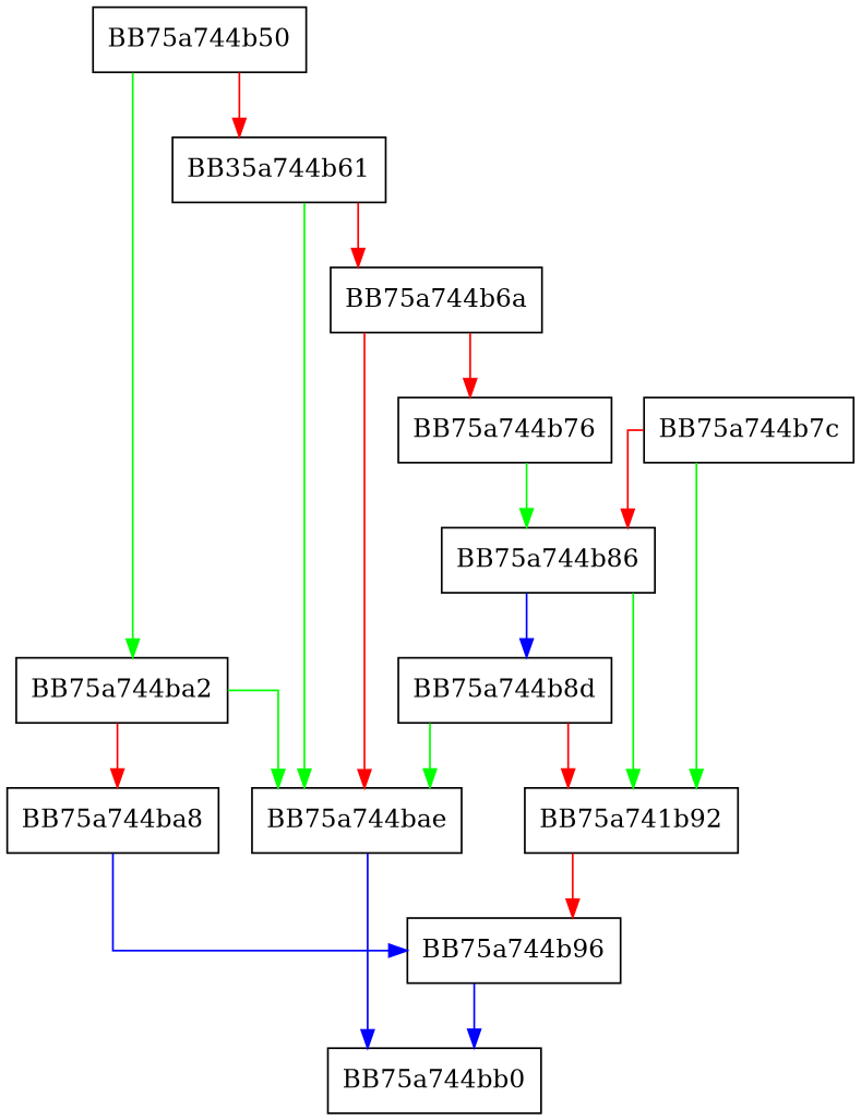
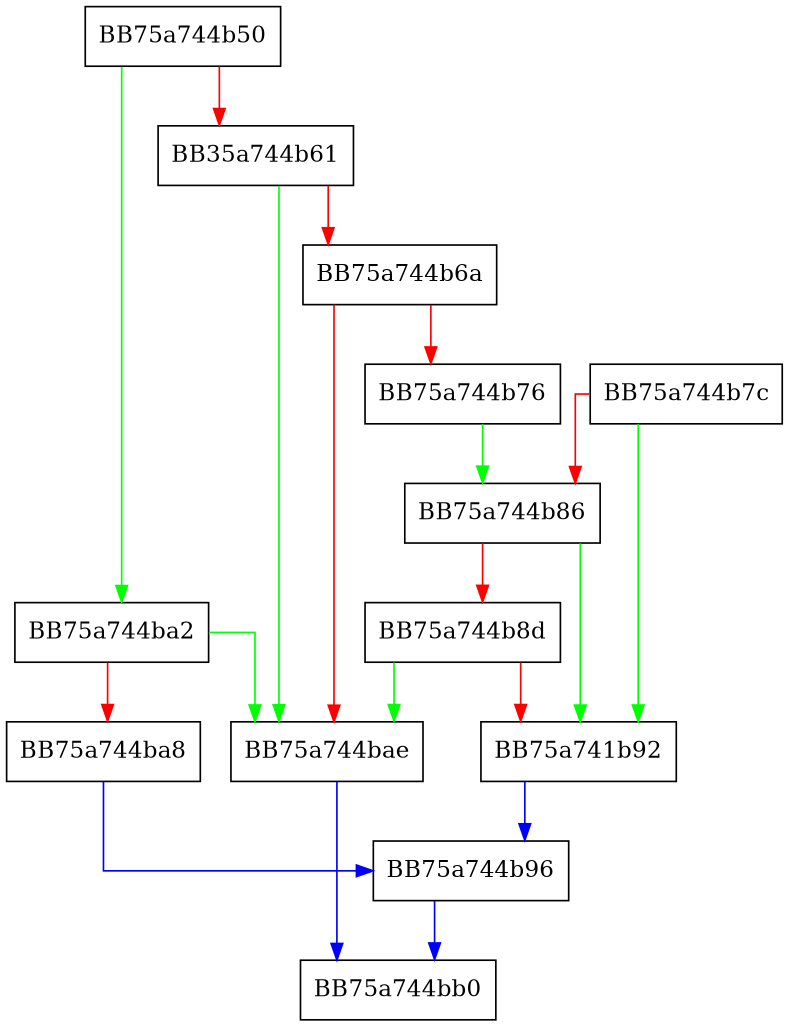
  digraph {
    splines=ortho
    node [shape=box]
    edge [color=red]
    BB75a744b50
    BB75a744ba2
    n3 [label=BB35a744b61]
    BB75a744bae
    BB75a744ba8
    BB75a744b6a
    BB75a744bb0
    BB75a744b96
    BB75a744b76
    BB75a744b86
    n11 [label=BB75a741b92]
    BB75a744b8d
    BB75a744b7c
    BB75a744b50 -> BB75a744ba2 [color=green]
    BB75a744b50 -> n3
    BB75a744ba2 -> BB75a744bae [color=green]
    BB75a744ba2 -> BB75a744ba8
    n3 -> BB75a744bae [color=green]
    n3 -> BB75a744b6a
    BB75a744bae -> BB75a744bb0 [color=blue]
    BB75a744ba8 -> BB75a744b96 [color=blue]
    BB75a744b6a -> BB75a744bae
    BB75a744b6a -> BB75a744b76
    BB75a744b96 -> BB75a744bb0 [color=blue]
    BB75a744b76 -> BB75a744b86 [color=green]
    BB75a744b86 -> n11 [color=green]
-   BB75a744b86 -> BB75a744b8d [color=blue]
-   n11 -> BB75a744b96
+   BB75a744b86 -> BB75a744b8d
+   n11 -> BB75a744b96 [color=blue]
    BB75a744b8d -> BB75a744bae [color=green]
    BB75a744b8d -> n11
    BB75a744b7c -> BB75a744b86
    BB75a744b7c -> n11 [color=green]
  }
